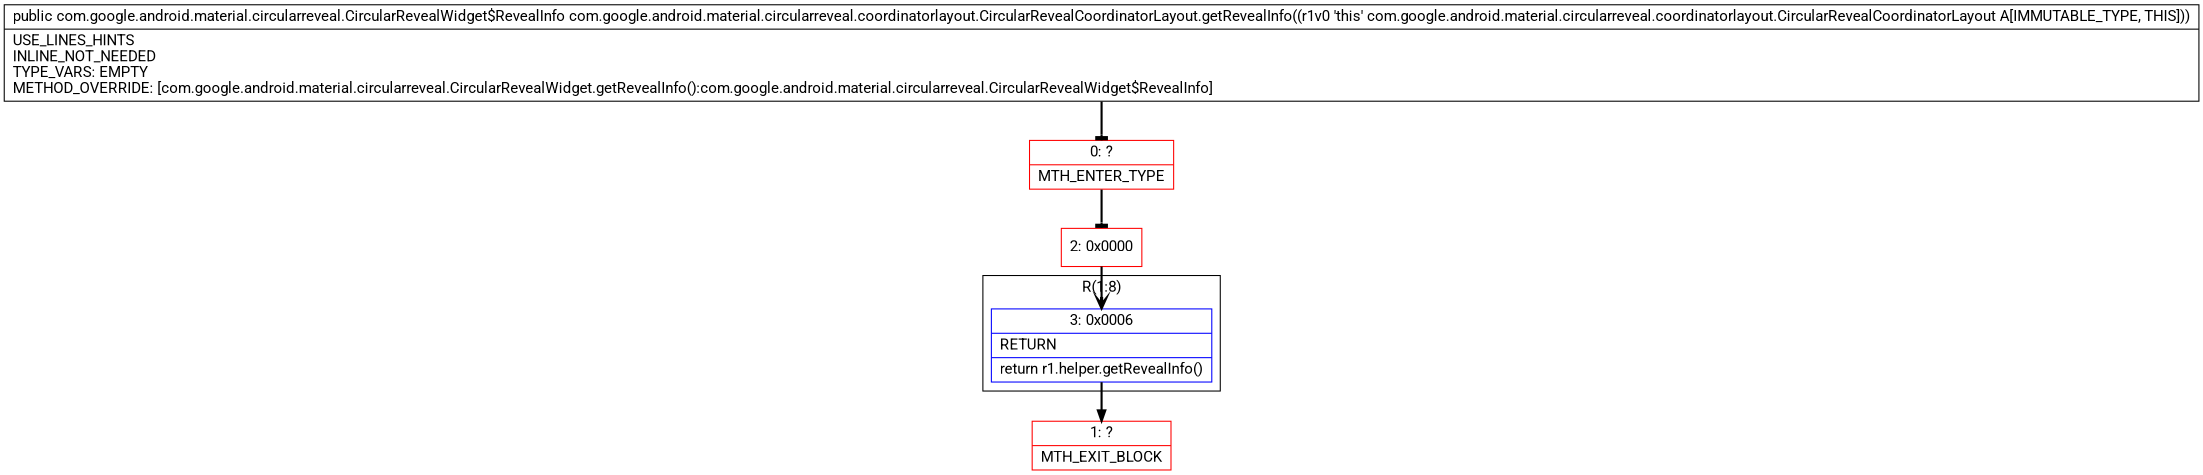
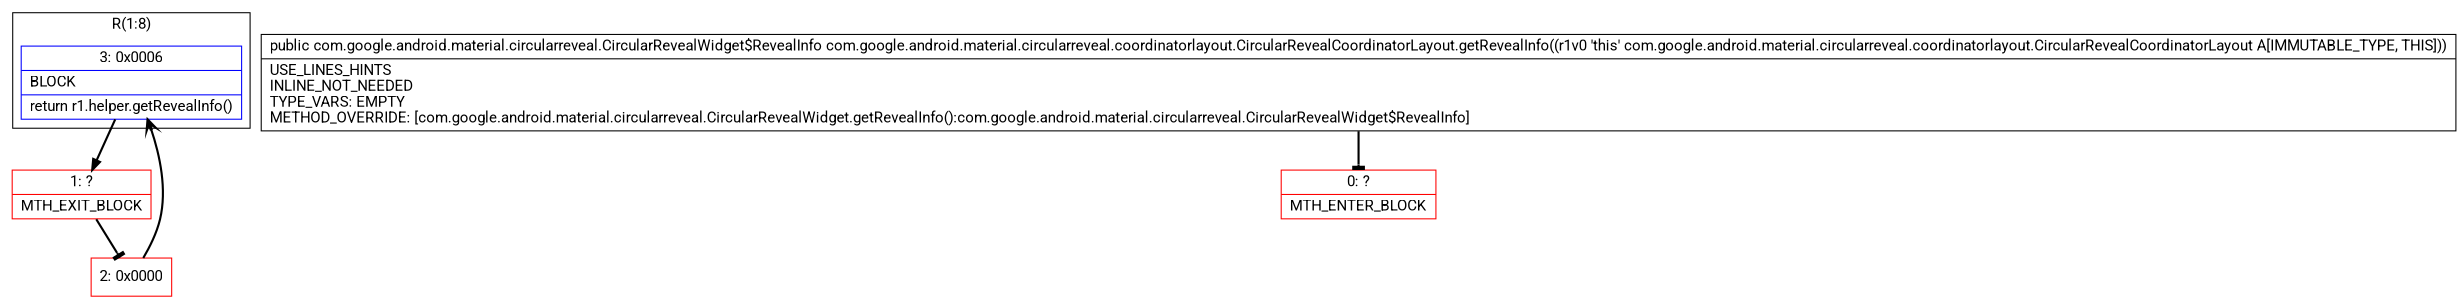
  digraph {
    fontname=Roboto
    node [color=red fontname=Roboto shape=record]
    edge [arrowhead=tee fontname=Roboto style=bold]
-   n1 [color=blue label="{3\:\ 0x0006|RETURN\l|return r1.helper.getRevealInfo()\l}"]
+   n1 [color=blue label="{3\:\ 0x0006|BLOCK\l|return r1.helper.getRevealInfo()\l}"]
    n2 [label="{1\:\ ?|MTH_EXIT_BLOCK\l}"]
-   n3 [label="{0\:\ ?|MTH_ENTER_TYPE\l}"]
+   n3 [label="{0\:\ ?|MTH_ENTER_BLOCK\l}"]
    n4 [label="{2\:\ 0x0000}"]
    n5 [label="{public com.google.android.material.circularreveal.CircularRevealWidget$RevealInfo com.google.android.material.circularreveal.coordinatorlayout.CircularRevealCoordinatorLayout.getRevealInfo((r1v0 'this' com.google.android.material.circularreveal.coordinatorlayout.CircularRevealCoordinatorLayout A[IMMUTABLE_TYPE, THIS]))  | USE_LINES_HINTS\lINLINE_NOT_NEEDED\lTYPE_VARS: EMPTY\lMETHOD_OVERRIDE: [com.google.android.material.circularreveal.CircularRevealWidget.getRevealInfo():com.google.android.material.circularreveal.CircularRevealWidget$RevealInfo]\l}" color=""]
    subgraph cluster_1 {
      label="R(1:8)"
      n1
    }
    n1 -> n2 [arrowhead=normal]
-   n3 -> n4
+   n2 -> n4
    n4 -> n1 [arrowhead=vee]
    n5 -> n3
  }
